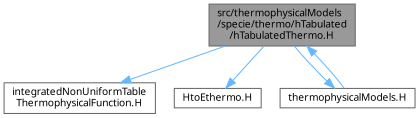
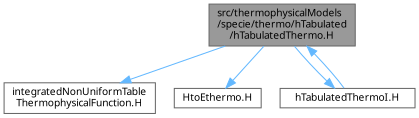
  digraph {
    fontname="Noto Sans"
    node [color=grey40 fillcolor=white fontname="Noto Sans" fontsize=10 shape=box style=filled]
    edge [color=steelblue1 fontname="Noto Sans" fontsize=10 labelfontname=Helvetica labelfontsize=10 style=solid]
    n1 [color=gray40 fillcolor=grey60 fontcolor=black height=0.2 label="src/thermophysicalModels\l/specie/thermo/hTabulated\l/hTabulatedThermo.H" width=0.4]
    n2 [height=0.2 label="integratedNonUniformTable\lThermophysicalFunction.H" width=0.4]
    n3 [height=0.2 label="HtoEthermo.H" width=0.4]
-   n4 [height=0.2 label="thermophysicalModels.H" width=0.4]
+   n4 [height=0.2 label="hTabulatedThermoI.H" width=0.4]
    n1 -> n2
    n1 -> n3
    n1 -> n4
    n4 -> n1
  }
